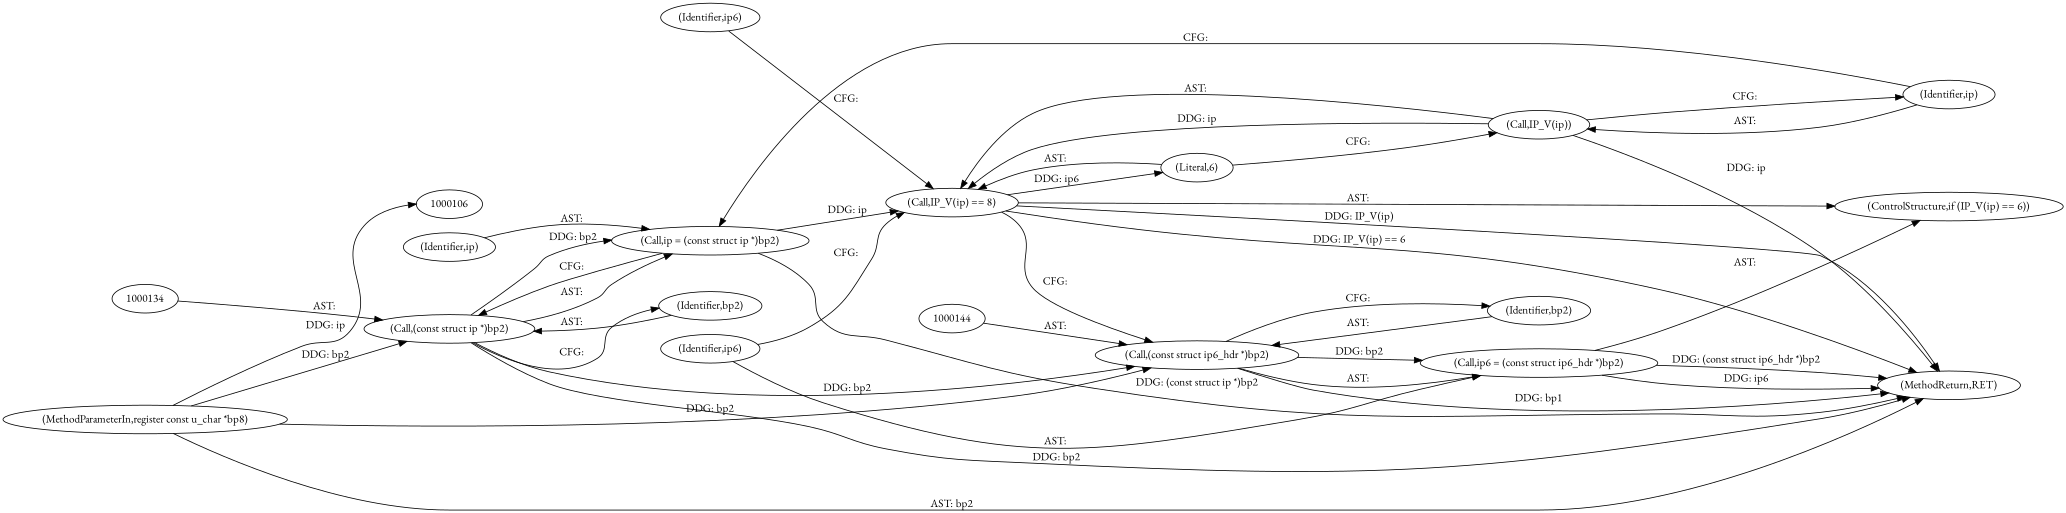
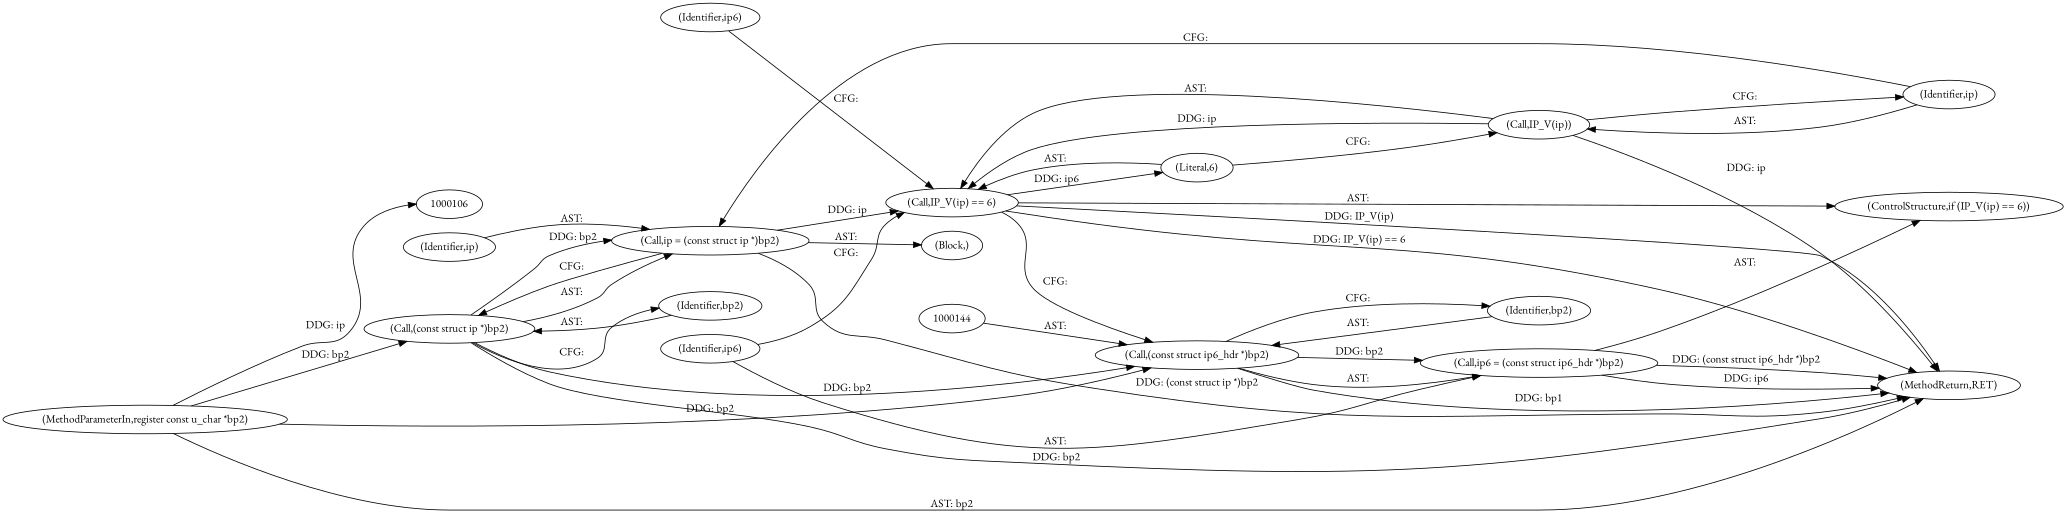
  digraph {
    fontname="EB Garamond"
    rankdir=LR
    node [fontname="EB Garamond"]
    edge [fontname="EB Garamond"]
    n1 [label="(Call,(const struct ip *)bp2)"]
    n2 [label="(Call,ip = (const struct ip *)bp2)"]
    n3 [label="(Call,(const struct ip6_hdr *)bp2)"]
    n4 [label="(MethodReturn,RET)"]
    n5 [label="(Identifier,bp2)"]
-   n7 [label="(Call,IP_V(ip) == 8)"]
+   n6 [label="(Block,)"]
+   n7 [label="(Call,IP_V(ip) == 6)"]
    n8 [label="(Call,ip6 = (const struct ip6_hdr *)bp2)"]
    n9 [label="(Identifier,bp2)"]
-   n10 [label="(MethodParameterIn,register const u_char *bp8)"]
+   n10 [label="(MethodParameterIn,register const u_char *bp2)"]
    1000106
    n12 [label="(Call,IP_V(ip))"]
    n13 [label="(Identifier,ip)"]
    n14 [label="(Literal,6)"]
    n15 [label="(ControlStructure,if (IP_V(ip) == 6))"]
    n16 [label="(Identifier,ip6)"]
    n17 [label="(Identifier,ip6)"]
    n18 [label="(Identifier,ip)"]
-   1000134
    1000144
    n1 -> n2 [label="AST: "]
    n1 -> n2 [label="DDG: bp2"]
    n1 -> n3 [label="DDG: bp2"]
    n1 -> n4 [label="DDG: bp2"]
    n1 -> n5 [label="CFG: "]
    n2 -> n1 [label="CFG: "]
    n2 -> n4 [label="DDG: (const struct ip *)bp2"]
+   n2 -> n6 [label="AST: "]
    n2 -> n7 [label="DDG: ip"]
    n3 -> n4 [label="DDG: bp1"]
    n3 -> n8 [label="AST: "]
    n3 -> n8 [label="DDG: bp2"]
    n3 -> n9 [label="CFG: "]
    n5 -> n1 [label="AST: "]
    n7 -> n3 [label="CFG: "]
    n7 -> n4 [label="DDG: IP_V(ip)"]
    n7 -> n4 [label="DDG: IP_V(ip) == 6"]
    n7 -> n14 [label="DDG: ip6"]
    n7 -> n15 [label="AST: "]
    n8 -> n4 [label="DDG: ip6"]
    n8 -> n4 [label="DDG: (const struct ip6_hdr *)bp2"]
    n8 -> n15 [label="AST: "]
    n9 -> n3 [label="AST: "]
    n10 -> n1 [label="DDG: bp2"]
    n10 -> n3 [label="DDG: bp2"]
    n10 -> n4 [label="AST: bp2"]
    n10 -> 1000106 [label="DDG: ip"]
    n12 -> n4 [label="DDG: ip"]
    n12 -> n7 [label="AST: "]
    n12 -> n7 [label="DDG: ip"]
    n12 -> n13 [label="CFG: "]
    n13 -> n2 [label="CFG: "]
    n13 -> n12 [label="AST: "]
    n14 -> n7 [label="AST: "]
    n14 -> n12 [label="CFG: "]
    n16 -> n7 [label="CFG: "]
    n17 -> n7 [label="CFG: "]
    n17 -> n8 [label="AST: "]
    n18 -> n2 [label="AST: "]
-   1000134 -> n1 [label="AST: "]
    1000144 -> n3 [label="AST: "]
  }
